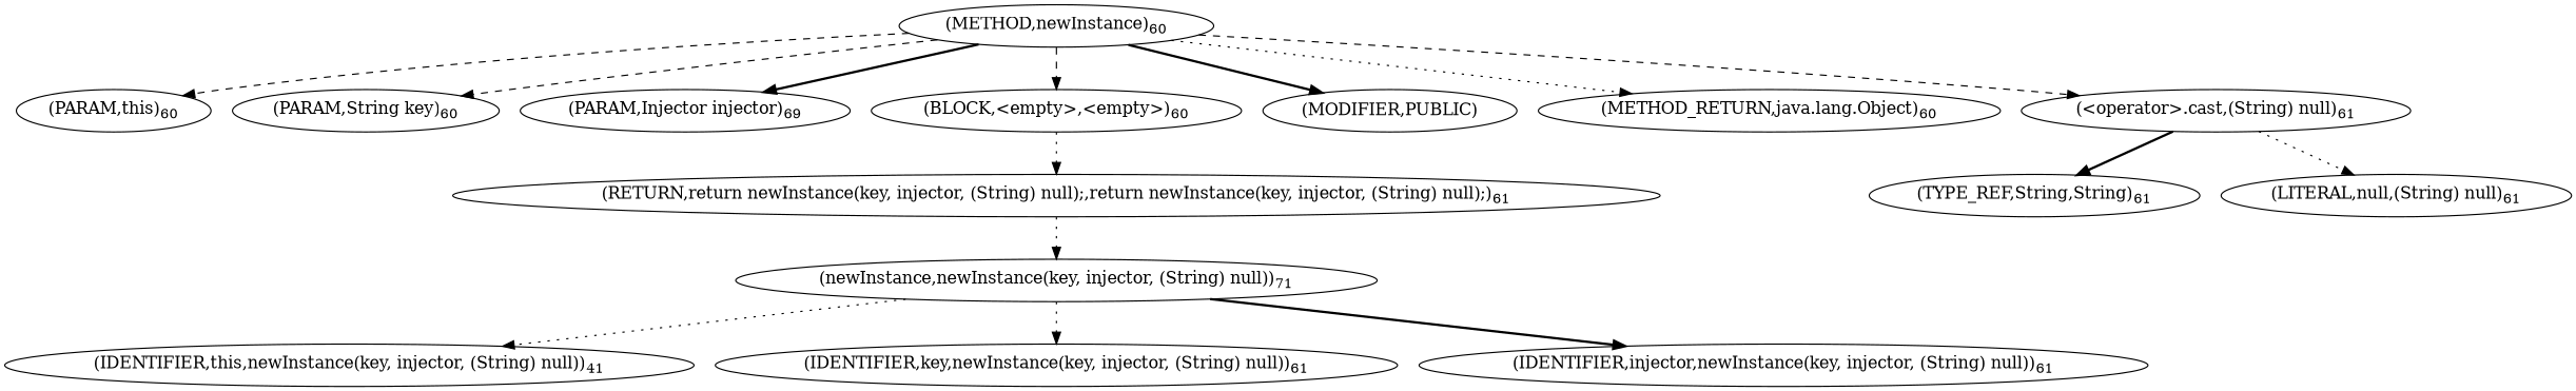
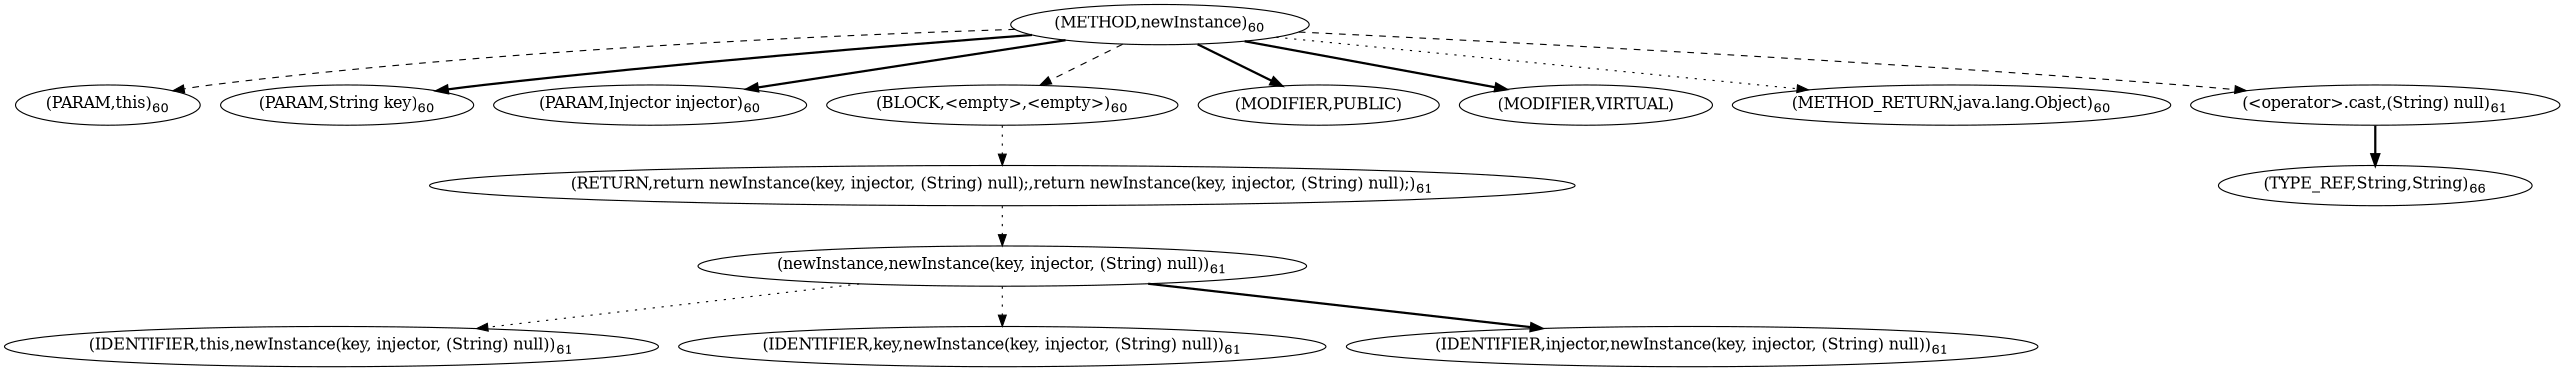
  digraph {
    edge [style=bold]
    n1 [label=<(METHOD,newInstance)<SUB>60</SUB>>]
    n2 [label=<(PARAM,this)<SUB>60</SUB>>]
    n3 [label=<(PARAM,String key)<SUB>60</SUB>>]
-   n4 [label=<(PARAM,Injector injector)<SUB>69</SUB>>]
+   n4 [label=<(PARAM,Injector injector)<SUB>60</SUB>>]
    n5 [label=<(BLOCK,&lt;empty&gt;,&lt;empty&gt;)<SUB>60</SUB>>]
    n6 [label=<(MODIFIER,PUBLIC)>]
+   n7 [label=<(MODIFIER,VIRTUAL)>]
    n8 [label=<(METHOD_RETURN,java.lang.Object)<SUB>60</SUB>>]
    n9 [label=<(&lt;operator&gt;.cast,(String) null)<SUB>61</SUB>>]
    n10 [label=<(RETURN,return newInstance(key, injector, (String) null);,return newInstance(key, injector, (String) null);)<SUB>61</SUB>>]
-   n11 [label=<(newInstance,newInstance(key, injector, (String) null))<SUB>71</SUB>>]
-   n12 [label=<(IDENTIFIER,this,newInstance(key, injector, (String) null))<SUB>41</SUB>>]
+   n11 [label=<(newInstance,newInstance(key, injector, (String) null))<SUB>61</SUB>>]
+   n12 [label=<(IDENTIFIER,this,newInstance(key, injector, (String) null))<SUB>61</SUB>>]
    n13 [label=<(IDENTIFIER,key,newInstance(key, injector, (String) null))<SUB>61</SUB>>]
    n14 [label=<(IDENTIFIER,injector,newInstance(key, injector, (String) null))<SUB>61</SUB>>]
-   n15 [label=<(TYPE_REF,String,String)<SUB>61</SUB>>]
-   n16 [label=<(LITERAL,null,(String) null)<SUB>61</SUB>>]
+   n15 [label=<(TYPE_REF,String,String)<SUB>66</SUB>>]
    n1 -> n2 [style=dashed]
-   n1 -> n3 [style=dashed]
+   n1 -> n3
    n1 -> n4
    n1 -> n5 [style=dashed]
    n1 -> n6
+   n1 -> n7
    n1 -> n8 [style=dotted]
    n1 -> n9 [style=dashed]
    n5 -> n10 [style=dotted]
    n9 -> n15
-   n9 -> n16 [style=dotted]
    n10 -> n11 [style=dotted]
    n11 -> n12 [style=dotted]
    n11 -> n13 [style=dotted]
    n11 -> n14
  }
